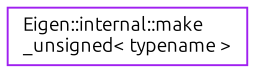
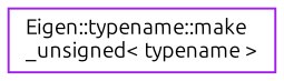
  digraph {
    rankdir=LR
    fontname=Ubuntu
-   n1 [color=purple fillcolor=white fontname=Ubuntu fontsize=10 height=0.2 label="Eigen::internal::make\l_unsigned\< typename \>" shape=box style=filled width=0.4]
+   n1 [color=purple fillcolor=white fontname=Ubuntu fontsize=10 height=0.2 label="Eigen::typename::make\l_unsigned\< typename \>" shape=box style=filled width=0.4]
  }
